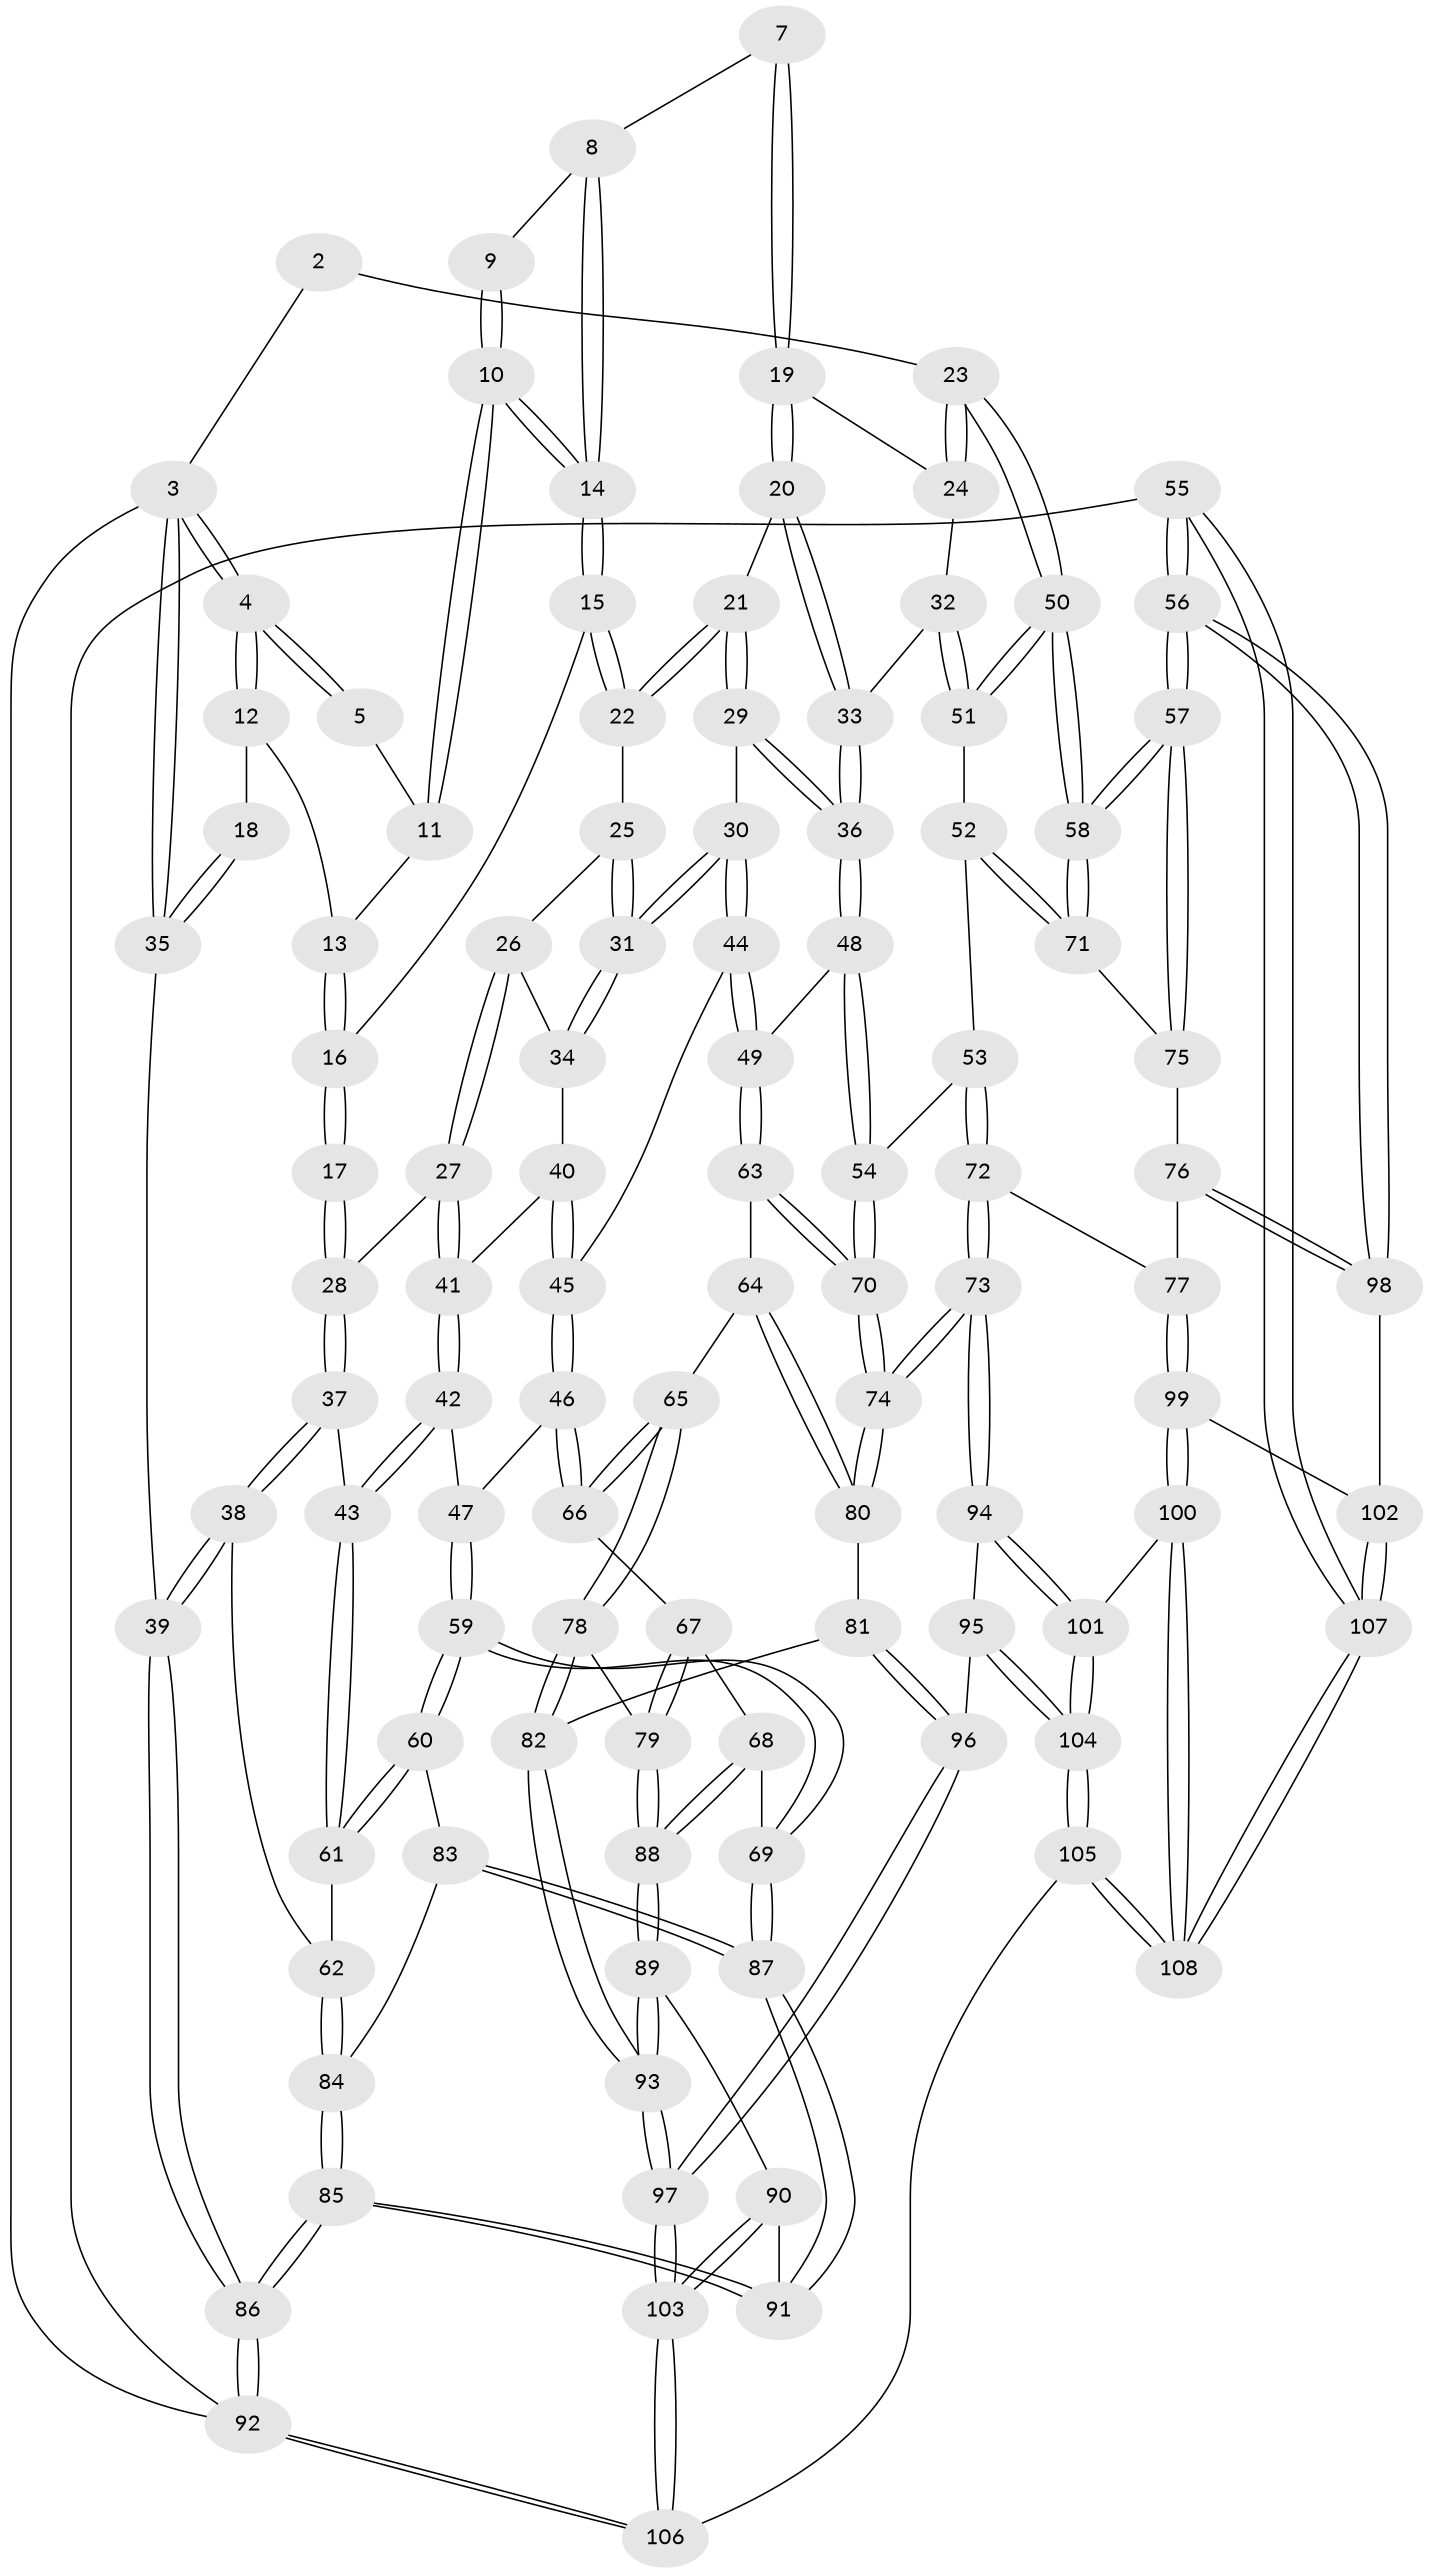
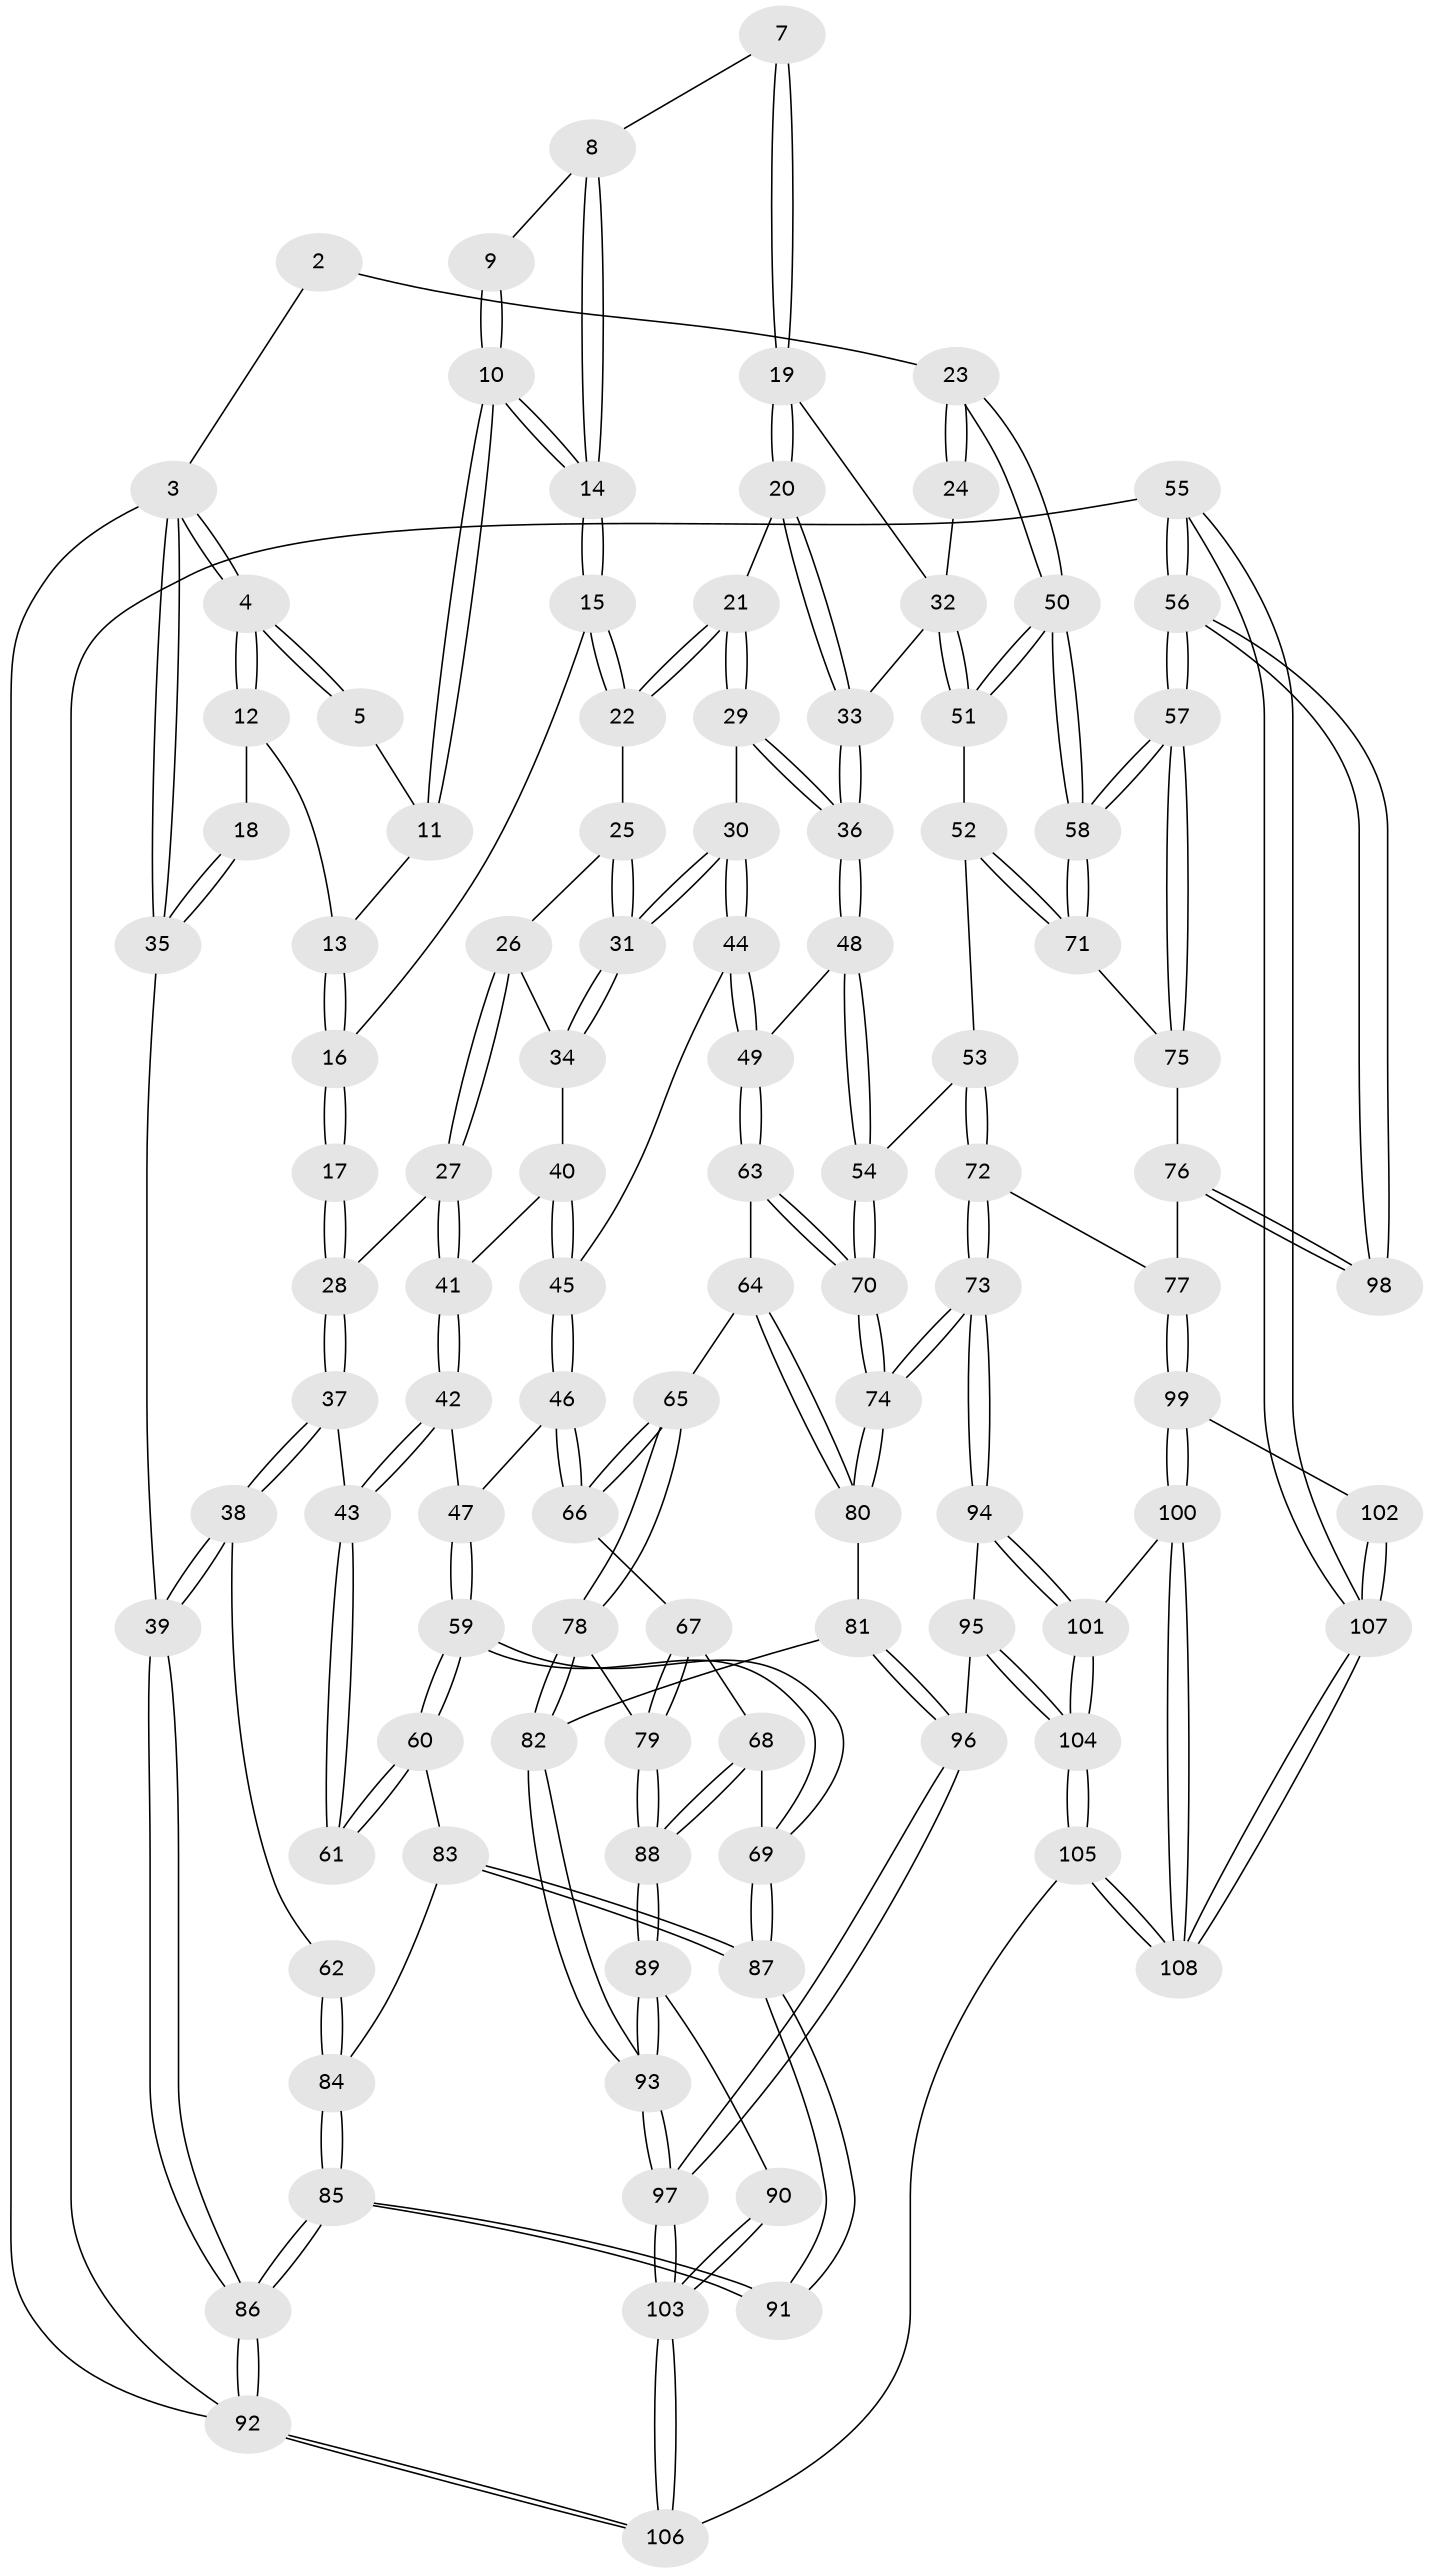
  graph {
    fontname=Lato
    node [color=gray90 fontname=Lato style=filled]
    edge [fontname=Lato]
    2
    3
    23
    7
    8
    19
    4
    35
    92
    24
    50
    55
    56
    107
    5
    12
    39
    106
    11
    13
    18
    9
    10
    14
    20
    15
    16
    17
    22
    25
    28
    37
    21
    33
    32
    29
    36
    30
    26
    31
    51
    58
    27
    34
    41
    40
    42
    38
    43
    44
    48
    45
    49
    52
    86
    54
    62
    61
    84
    46
    47
    59
    63
    66
    67
    60
    69
    70
    64
    71
    53
    72
    75
    73
    77
    74
    57
    98
    108
    102
    76
    83
    87
    85
    65
    80
    78
    81
    79
    82
    68
    88
    89
    91
    94
    99
    95
    101
    100
    93
    96
    97
    90
    103
    104
    105
    2 -- 3
    2 -- 23
    3 -- 4
    3 -- 4
    3 -- 35
    3 -- 35
    3 -- 92
    23 -- 24
    23 -- 24
    23 -- 50
    23 -- 50
    7 -- 8
    7 -- 19
    7 -- 19
    8 -- 9
    8 -- 14
    8 -- 14
-   19 -- 24
+   19 -- 32
    19 -- 20
    19 -- 20
    4 -- 5
    4 -- 5
    4 -- 12
    4 -- 12
    35 -- 39
    92 -- 106
    92 -- 106
    24 -- 32
    50 -- 51
    50 -- 51
    50 -- 58
    50 -- 58
    55 -- 92
    55 -- 56
    55 -- 56
    55 -- 107
    55 -- 107
    56 -- 57
    56 -- 57
    56 -- 98
    56 -- 98
    107 -- 108
    107 -- 108
    5 -- 11
    12 -- 13
    12 -- 18
    39 -- 86
    39 -- 86
    11 -- 13
    13 -- 16
    13 -- 16
    18 -- 35
    18 -- 35
    9 -- 10
    9 -- 10
    10 -- 11
    10 -- 11
    10 -- 14
    10 -- 14
    14 -- 15
    14 -- 15
    20 -- 21
    20 -- 33
    20 -- 33
    15 -- 16
    15 -- 22
    15 -- 22
    16 -- 17
    16 -- 17
    17 -- 28
    17 -- 28
    22 -- 25
    25 -- 26
    25 -- 31
    25 -- 31
    28 -- 37
    28 -- 37
    37 -- 38
    37 -- 38
    37 -- 43
    21 -- 22
    21 -- 22
    21 -- 29
    21 -- 29
    33 -- 36
    33 -- 36
    32 -- 33
    32 -- 51
    32 -- 51
    29 -- 36
    29 -- 36
    29 -- 30
    36 -- 48
    36 -- 48
    30 -- 31
    30 -- 31
    30 -- 44
    30 -- 44
    26 -- 27
    26 -- 27
    26 -- 34
    31 -- 34
    31 -- 34
    51 -- 52
    58 -- 71
    58 -- 71
    27 -- 28
    27 -- 41
    27 -- 41
    34 -- 40
    41 -- 42
    41 -- 42
    40 -- 41
    40 -- 45
    40 -- 45
    42 -- 43
    42 -- 43
    42 -- 47
    38 -- 39
    38 -- 39
    38 -- 62
    43 -- 61
    43 -- 61
    44 -- 45
    44 -- 49
    44 -- 49
    48 -- 49
    48 -- 54
    48 -- 54
    45 -- 46
    45 -- 46
    49 -- 63
    49 -- 63
    52 -- 71
    52 -- 71
    52 -- 53
    86 -- 92
    86 -- 92
    54 -- 70
    54 -- 70
    62 -- 84
    62 -- 84
-   61 -- 62
    84 -- 85
    84 -- 85
    46 -- 47
    46 -- 66
    46 -- 66
    47 -- 59
    47 -- 59
    59 -- 60
    59 -- 60
    59 -- 69
    59 -- 69
    63 -- 70
    63 -- 70
    63 -- 64
    66 -- 67
    67 -- 79
    67 -- 79
    67 -- 68
    60 -- 61
    60 -- 61
    60 -- 83
    69 -- 87
    69 -- 87
    70 -- 74
    70 -- 74
    64 -- 65
    64 -- 80
    64 -- 80
    71 -- 75
    53 -- 54
    53 -- 72
    53 -- 72
    72 -- 73
    72 -- 73
    72 -- 77
    75 -- 76
    73 -- 74
    73 -- 74
    73 -- 94
    73 -- 94
    77 -- 99
    77 -- 99
    74 -- 80
    74 -- 80
    57 -- 58
    57 -- 58
    57 -- 75
    57 -- 75
-   98 -- 102
    102 -- 107
    102 -- 107
    76 -- 77
    76 -- 98
    76 -- 98
    83 -- 84
    83 -- 87
    83 -- 87
    87 -- 91
    87 -- 91
    85 -- 86
    85 -- 86
    85 -- 91
    85 -- 91
    65 -- 66
    65 -- 66
    65 -- 78
    65 -- 78
    80 -- 81
    78 -- 79
    78 -- 82
    78 -- 82
    81 -- 82
    81 -- 96
    81 -- 96
    79 -- 88
    79 -- 88
    82 -- 93
    82 -- 93
    68 -- 69
    68 -- 88
    68 -- 88
    88 -- 89
    88 -- 89
    89 -- 93
    89 -- 93
    89 -- 90
    94 -- 95
    94 -- 101
    94 -- 101
    99 -- 102
    99 -- 100
    99 -- 100
    95 -- 96
    95 -- 104
    95 -- 104
    101 -- 104
    101 -- 104
    100 -- 108
    100 -- 108
    100 -- 101
    93 -- 97
    93 -- 97
    96 -- 97
    96 -- 97
    97 -- 103
    97 -- 103
-   90 -- 91
    90 -- 103
    90 -- 103
    103 -- 106
    103 -- 106
    104 -- 105
    104 -- 105
    105 -- 106
    105 -- 108
    105 -- 108
  }
